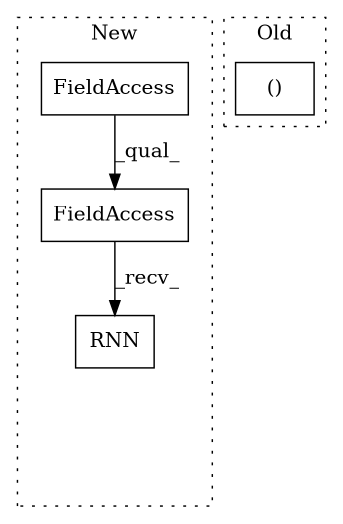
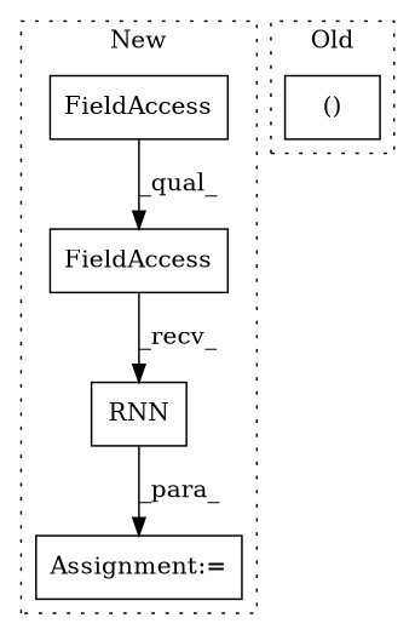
  digraph {
    node [a=22 s=1437 shape=box]
    n1 [a=32 l="4,1" label=RNN s="1461,1479"]
    n2 [l=23 label=FieldAccess]
    n3 [l=16 label=FieldAccess]
+   n4 [a=7 l=1 label="Assignment:=" s=1436]
    n5 [a=106 l=84 label="()" s=2291]
    subgraph cluster_1 {
      label=New
      style=dotted
      n1
      n2
      n3
+     n4
    }
    subgraph cluster_2 {
      label=Old
      style=dotted
      n5
    }
+   n1 -> n4 [label=_para_]
    n2 -> n1 [label=_recv_]
    n3 -> n2 [label=_qual_]
  }
